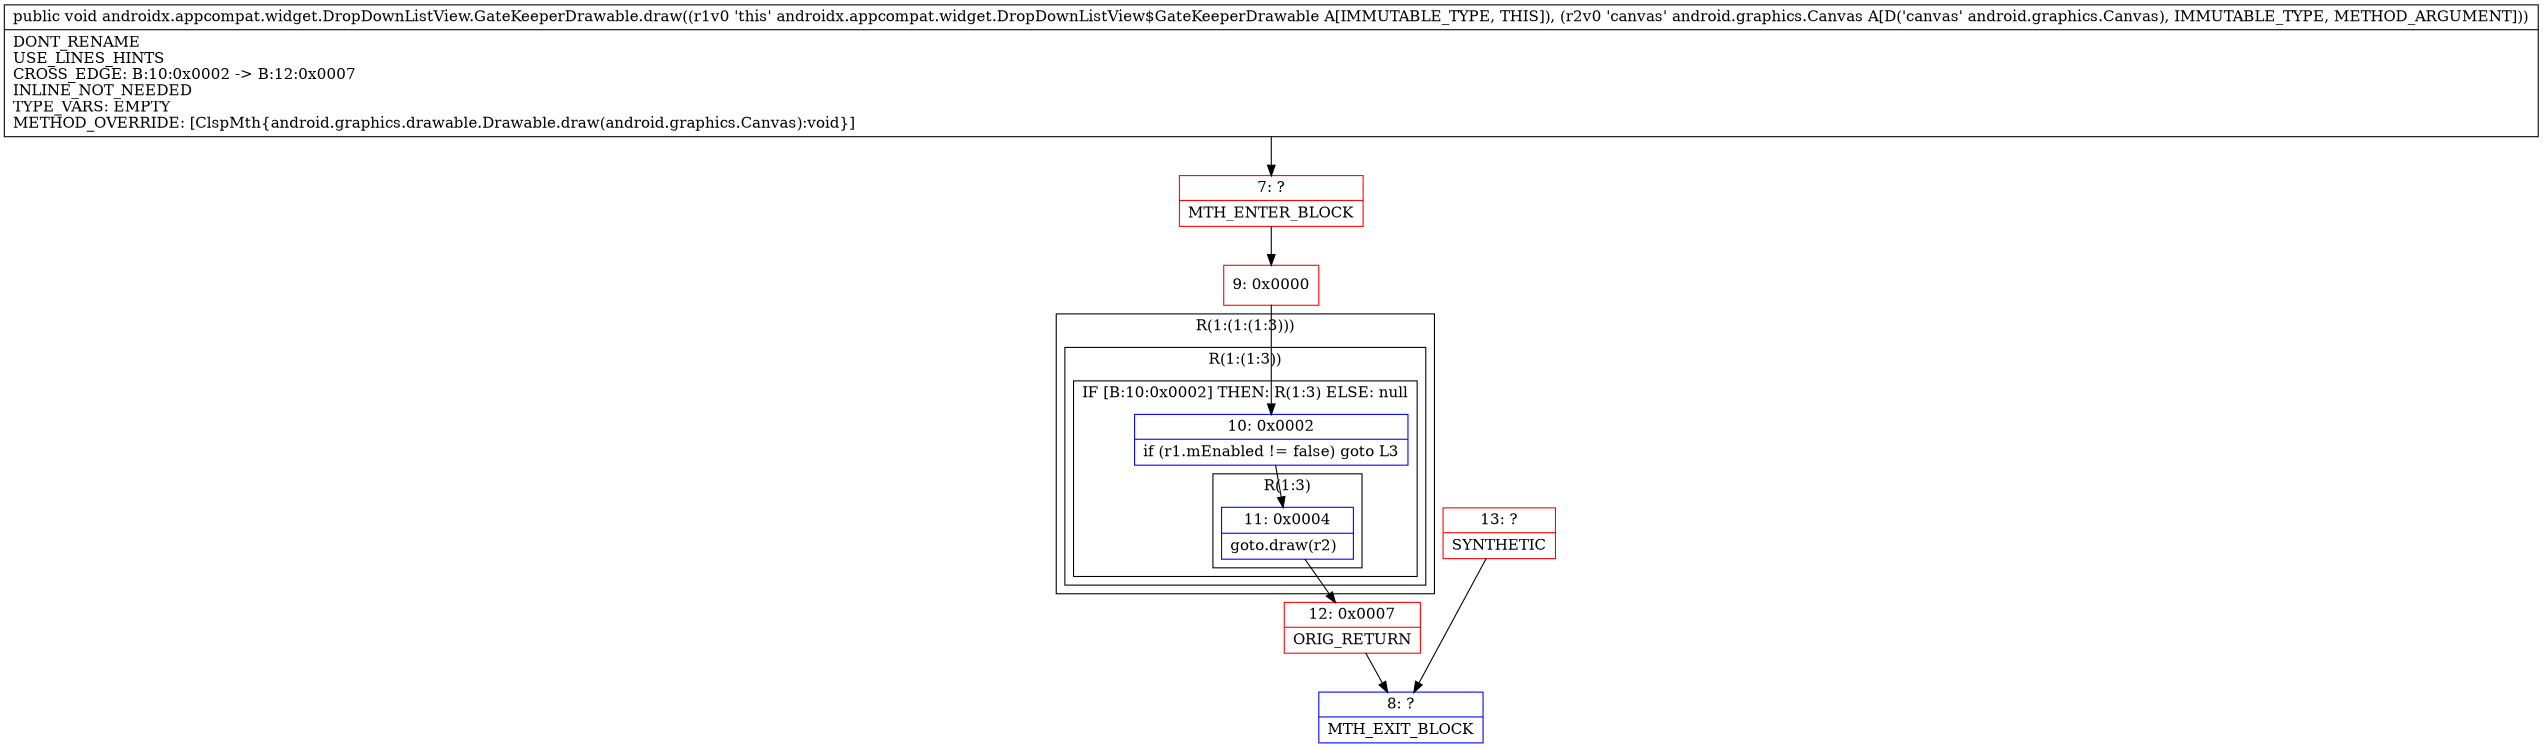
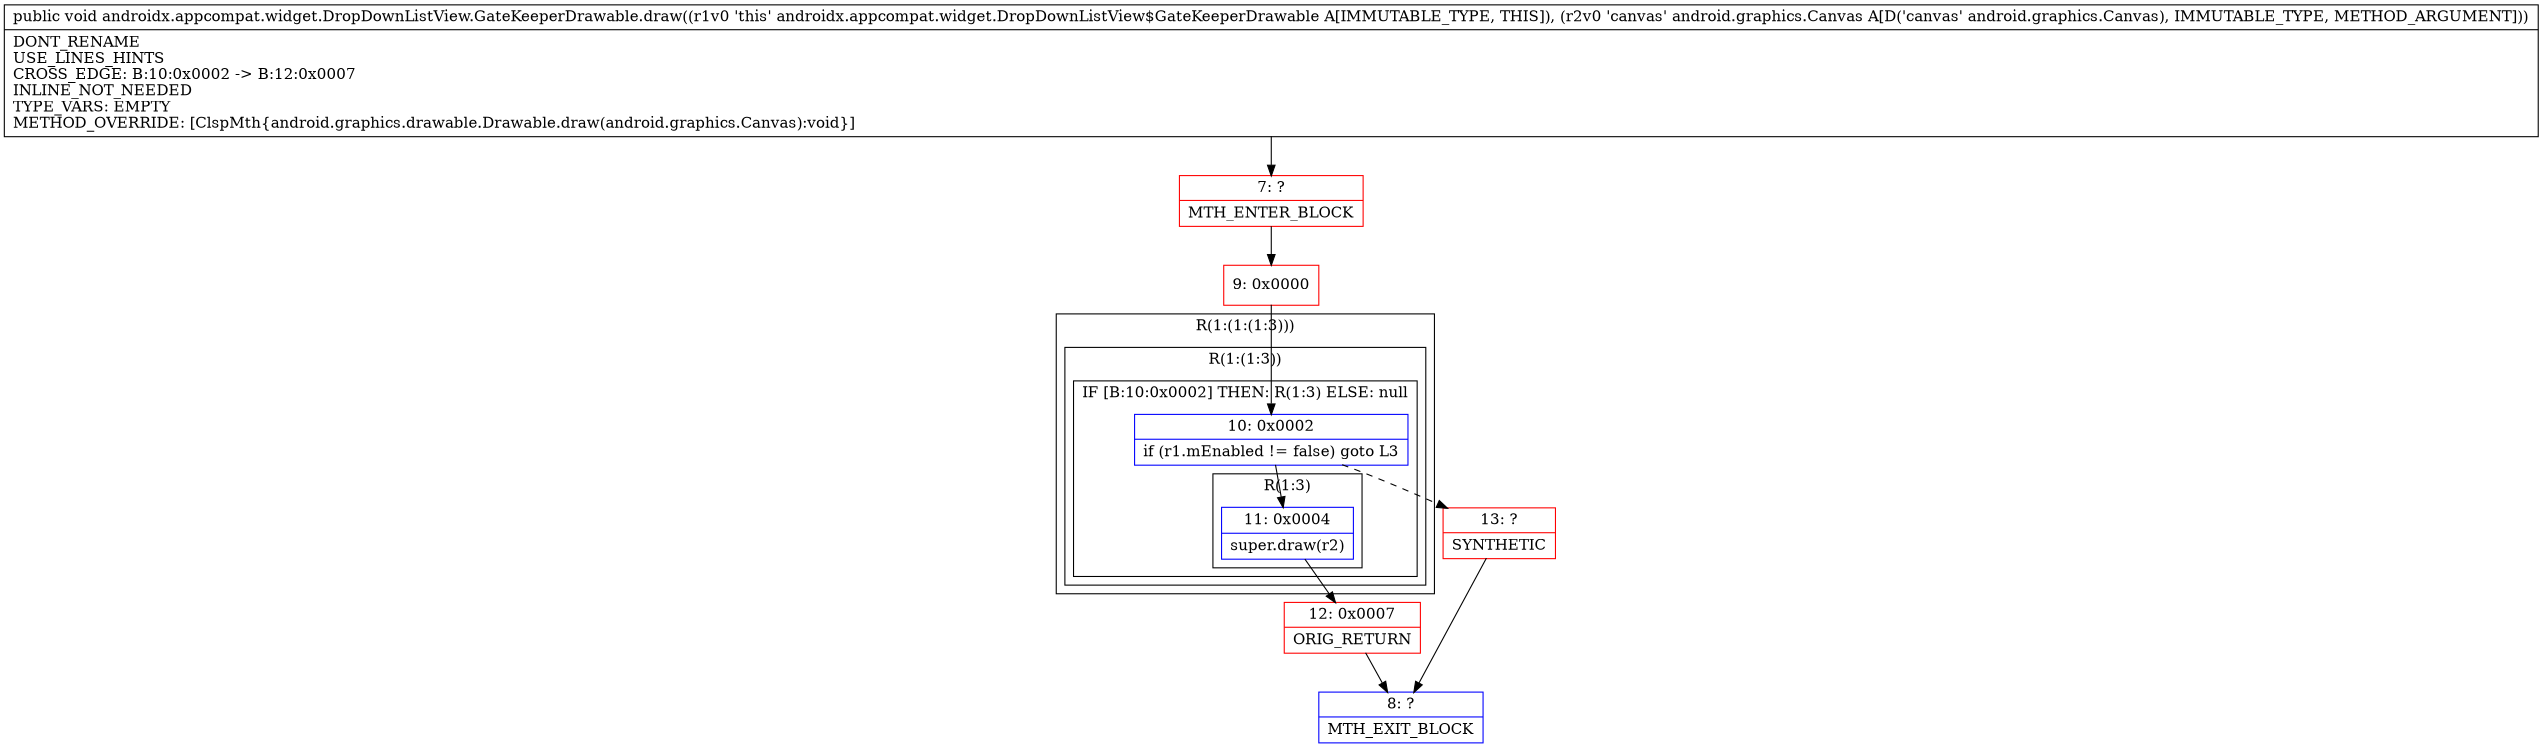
  digraph {
    node [color=red shape=record]
-   n1 [color=blue label="{11\:\ 0x0004|goto.draw(r2)\l}"]
+   n1 [color=blue label="{11\:\ 0x0004|super.draw(r2)\l}"]
    n2 [color=blue label="{10\:\ 0x0002|if (r1.mEnabled != false) goto L3\l}"]
    n3 [label="{12\:\ 0x0007|ORIG_RETURN\l}"]
    n4 [label="{13\:\ ?|SYNTHETIC\l}"]
    n5 [color=blue label="{8\:\ ?|MTH_EXIT_BLOCK\l}"]
    n6 [label="{7\:\ ?|MTH_ENTER_BLOCK\l}"]
    n7 [label="{9\:\ 0x0000}"]
    n8 [label="{public void androidx.appcompat.widget.DropDownListView.GateKeeperDrawable.draw((r1v0 'this' androidx.appcompat.widget.DropDownListView$GateKeeperDrawable A[IMMUTABLE_TYPE, THIS]), (r2v0 'canvas' android.graphics.Canvas A[D('canvas' android.graphics.Canvas), IMMUTABLE_TYPE, METHOD_ARGUMENT]))  | DONT_RENAME\lUSE_LINES_HINTS\lCROSS_EDGE: B:10:0x0002 \-\> B:12:0x0007\lINLINE_NOT_NEEDED\lTYPE_VARS: EMPTY\lMETHOD_OVERRIDE: [ClspMth\{android.graphics.drawable.Drawable.draw(android.graphics.Canvas):void\}]\l}" color=""]
    subgraph cluster_1 {
      label="R(1:(1:(1:3)))"
      subgraph cluster_2 {
        label="R(1:(1:3))"
        subgraph cluster_3 {
          label="IF [B:10:0x0002] THEN: R(1:3) ELSE: null"
          n2
          subgraph cluster_4 {
            label="R(1:3)"
            n1
          }
        }
      }
    }
    n1 -> n3
    n2 -> n1
+   n2 -> n4 [style=dashed]
    n3 -> n5
    n4 -> n5
    n6 -> n7
    n7 -> n2
    n8 -> n6
  }
